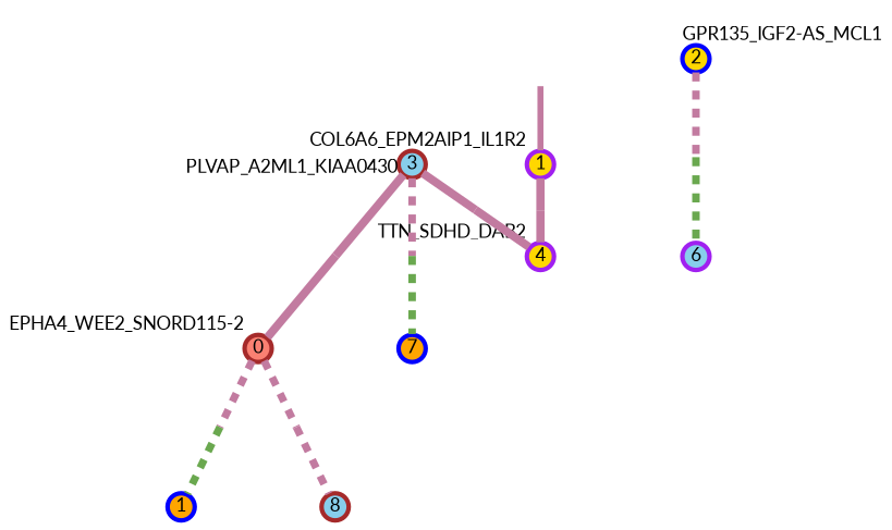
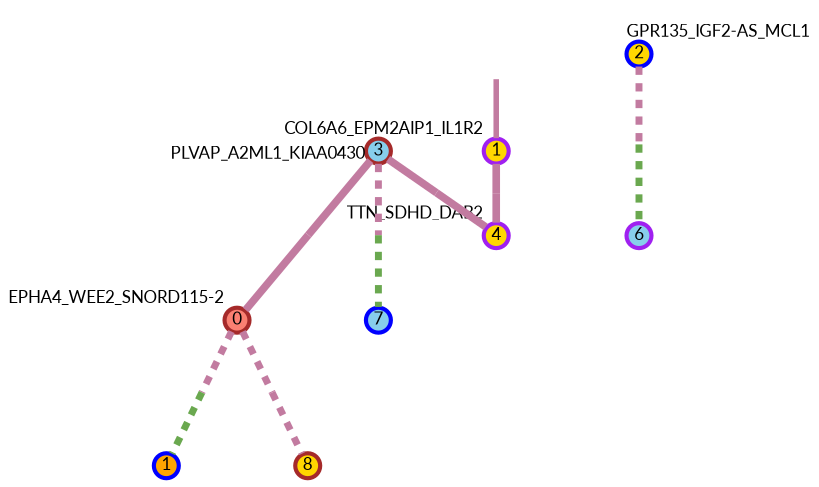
  strict digraph {
    forcelabels=true
    nodesep=0.7
    rankdir=TB
    ranksep=0.6
    splines=false
    node [color=brown fillcolor=gold fixedsize=true fontname=Lato fontsize="12pt" penwidth=3 shape=circle style=filled]
    edge [arrowsize=0 color="#c27ba0ff;0.5:#c27ba0ff" minlen=2.0 penwidth=5 style=dashed]
    0 [fillcolor=salmon height=0.25 xlabel="EPHA4_WEE2_SNORD115-2"]
    n2 [color=blue fillcolor=orange height=0.25 label=1 style="solid,filled"]
-   8 [fillcolor=skyblue height=0.25 style="solid,filled"]
+   8 [height=0.25 style="solid,filled"]
    2 [color=blue height=0.25 xlabel="GPR135_IGF2-AS_MCL1"]
    6 [color=purple fillcolor=skyblue height=0.25 style="solid,filled"]
    1 [color=purple height=0.25 xlabel=COL6A6_EPM2AIP1_IL1R2]
    4 [color=purple height=0.25 xlabel=TTN_SDHD_DAB2]
    3 [fillcolor=skyblue height=0.25 xlabel=PLVAP_A2ML1_KIAA0430]
-   7 [color=blue fillcolor=orange height=0.25 style="solid,filled"]
+   7 [color=blue fillcolor=skyblue height=0.25 style="solid,filled"]
    normal [style=invis xlabel=COL6A6_EPM2AIP1_IL1R2 color="" fillcolor="" fixedsize="" fontname="" fontsize="" shape=""]
    0 -> n2 [color="#c27ba0ff;0.5:#6aa84fff"]
    0 -> 8
    2 -> 6 [color="#c27ba0ff;0.5:#6aa84fff"]
    1 -> 4 [minlen=1.0 penwidth=5.5 style=solid]
    3 -> 0 [penwidth=5.5 style=solid]
    3 -> 4 [minlen=1.1666666269302368 penwidth=5.5 style=solid]
    3 -> 7 [color="#c27ba0ff;0.5:#6aa84fff"]
    normal -> 1 [color="#c27ba0ff" penwidth=4 style=solid minlen=""]
  }
